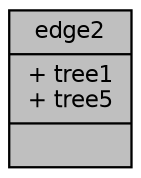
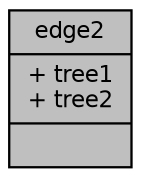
  digraph {
-   n1 [color=black fillcolor=grey75 fontcolor=black fontname=Helvetica fontsize=10 height=0.2 label="{edge2\n|+ tree1\l+ tree5\l|}" shape=record style=filled width=0.4]
+   n1 [color=black fillcolor=grey75 fontcolor=black fontname=Helvetica fontsize=10 height=0.2 label="{edge2\n|+ tree1\l+ tree2\l|}" shape=record style=filled width=0.4]
  }
